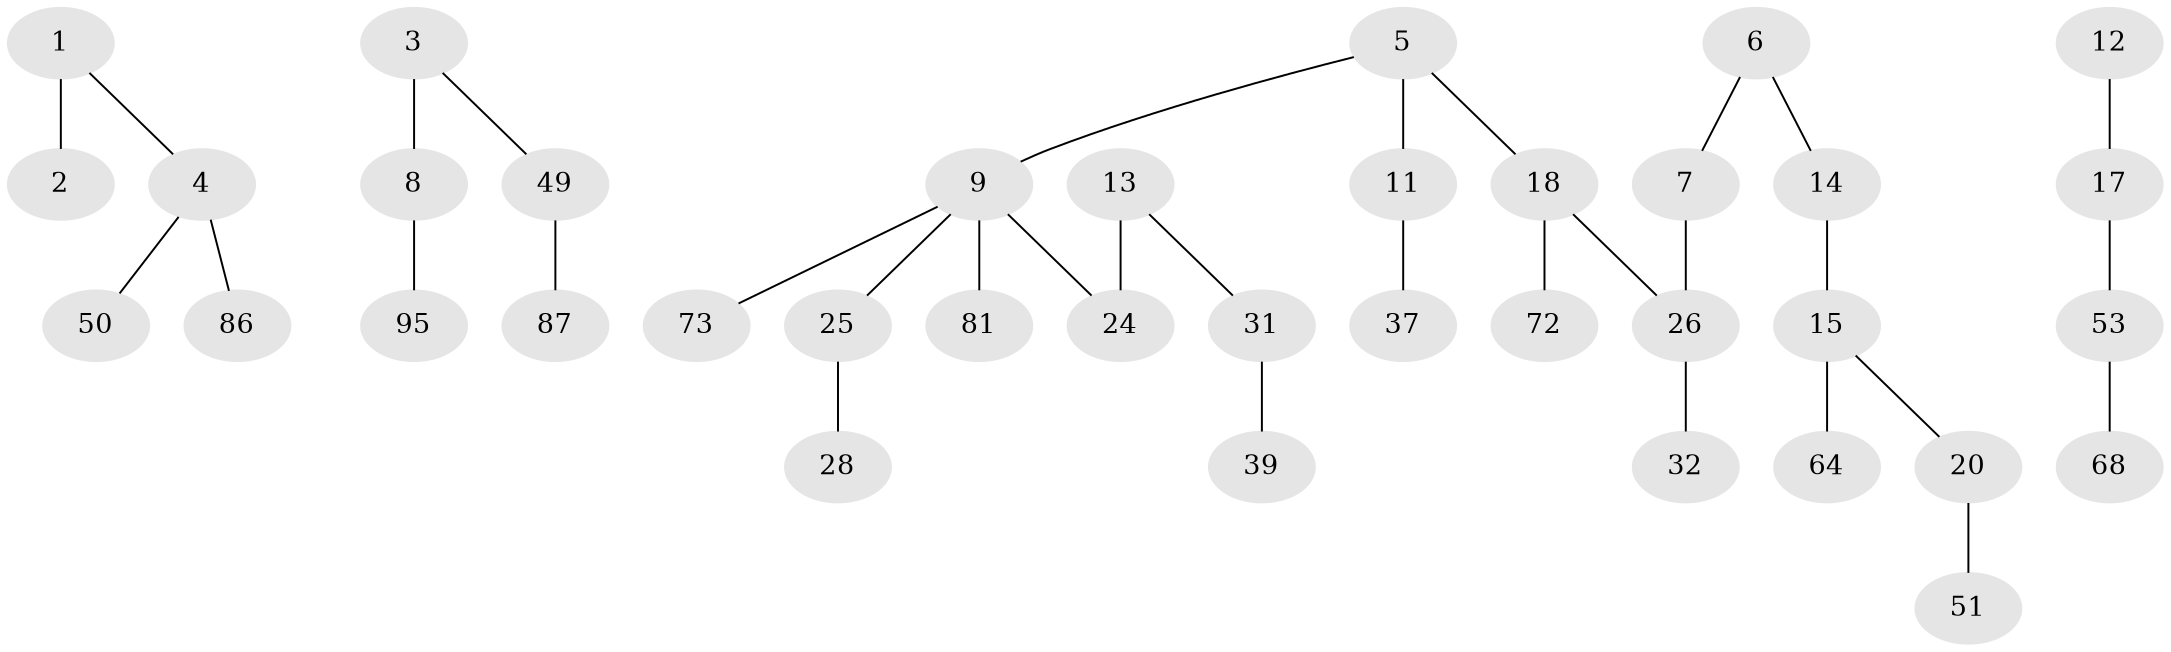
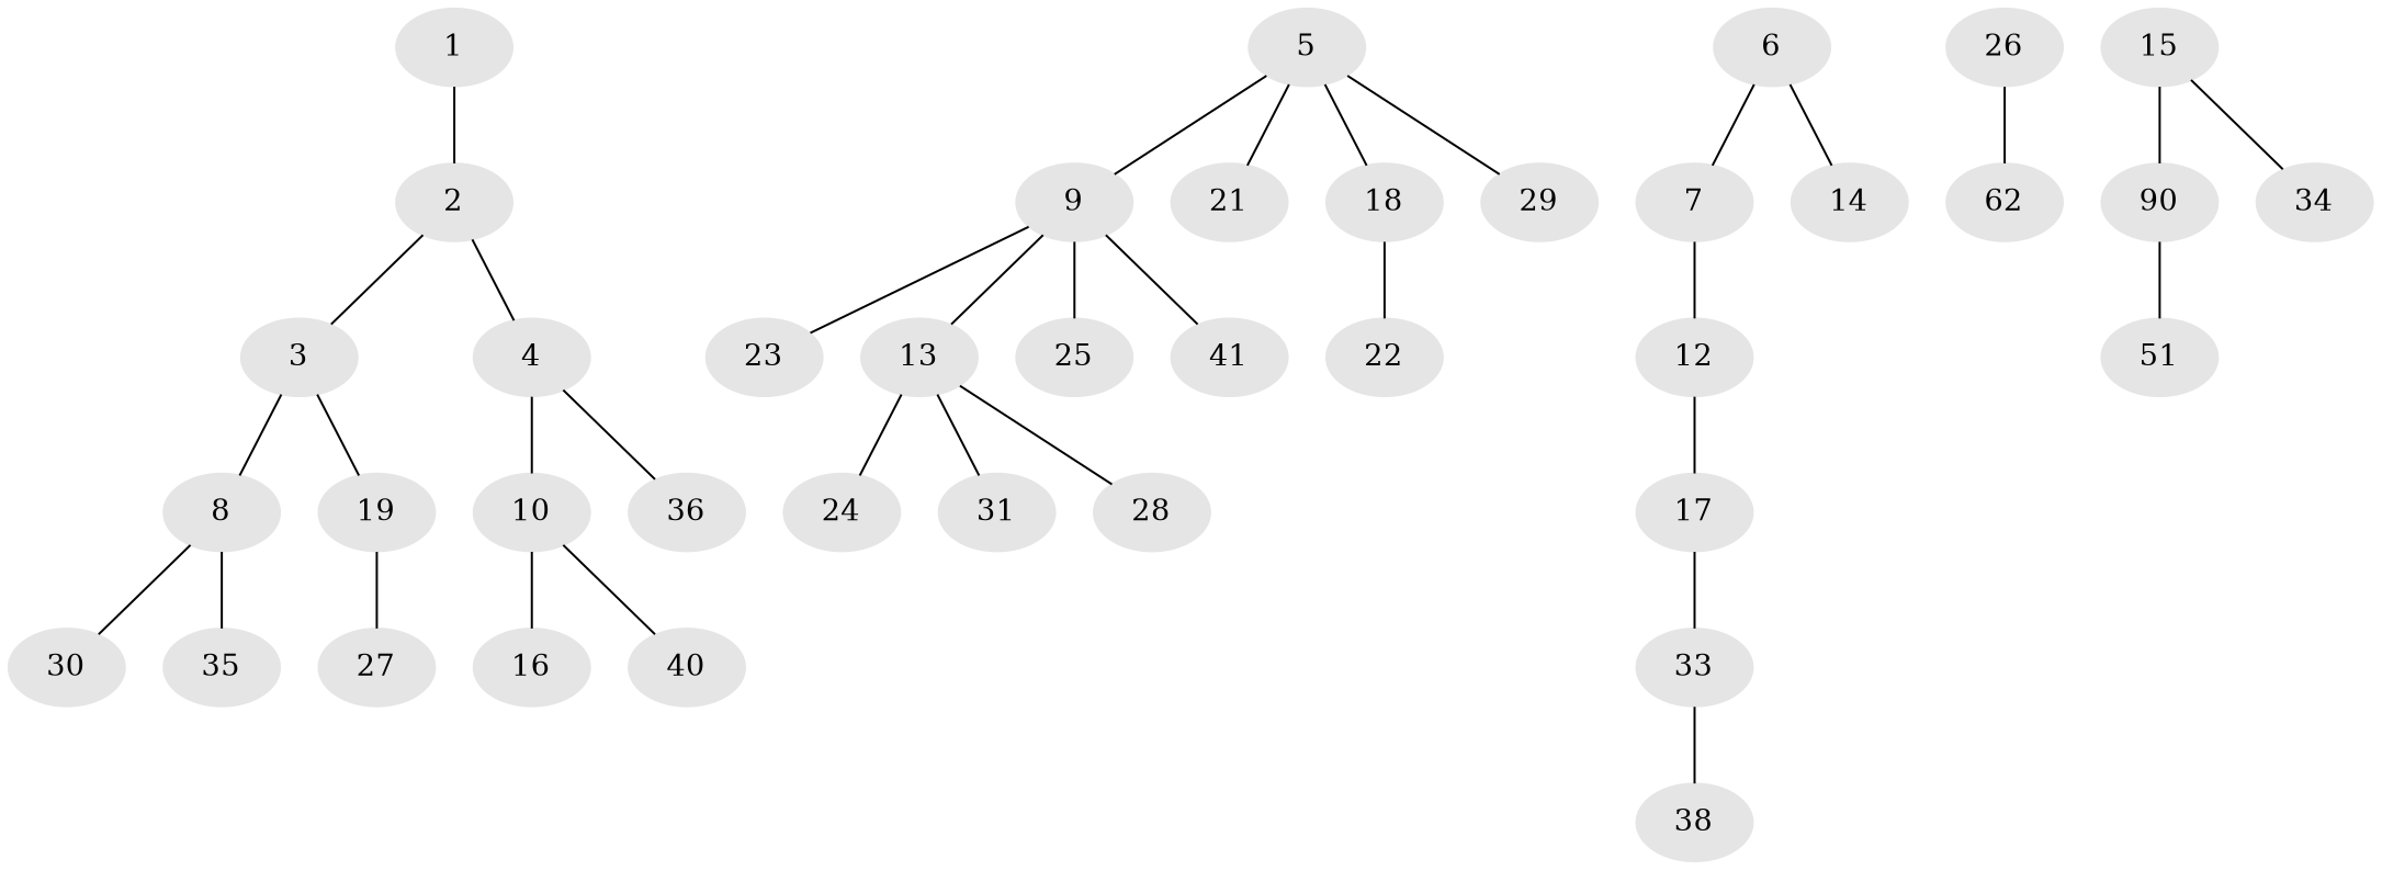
  graph {
    node [color=gray90 style=filled]
    edge [weight=1.0]
    1
    2
    3
    4
    5
    9
-   11
+   11 [label=21]
    18
+   29
    8
-   19 [label=49]
-   10 [label=50]
-   36 [label=86]
+   19
+   10
+   36
    6
    7
    14
-   35 [label=95]
-   27 [label=87]
-   23 [label=73]
+   30
+   35
+   27
+   16
+   40
+   23
    13
    25
-   41 [label=81]
-   37
-   22 [label=72]
+   41
+   22
    26
    12
    15
    17
    24
    31
    28
-   33 [label=53]
-   39
-   20
-   34 [label=64]
+   33
+   20 [label=90]
+   34
    n39 [label=51]
-   38 [label=68]
-   32
+   38
+   32 [label=62]
    1 -- 2 [weight=2.0]
-   1 -- 4
+   2 -- 3
+   2 -- 4
    3 -- 8 [weight=2.0]
    3 -- 19
    4 -- 10
    4 -- 36
    5 -- 9
    5 -- 11
    5 -- 18
+   5 -- 29
    9 -- 23
-   9 -- 24
+   9 -- 13
    9 -- 25
    9 -- 41
-   11 -- 37
    18 -- 22
-   18 -- 26
+   8 -- 30
    8 -- 35
    19 -- 27
+   10 -- 16
+   10 -- 40
    6 -- 7
    6 -- 14
-   7 -- 26
-   14 -- 15
+   7 -- 12
    13 -- 24 [weight=2.0]
    13 -- 31
-   25 -- 28
+   13 -- 28
    26 -- 32
    12 -- 17 [weight=2.0]
    15 -- 20
    15 -- 34
    17 -- 33
-   31 -- 39
    33 -- 38
    20 -- n39
  }
